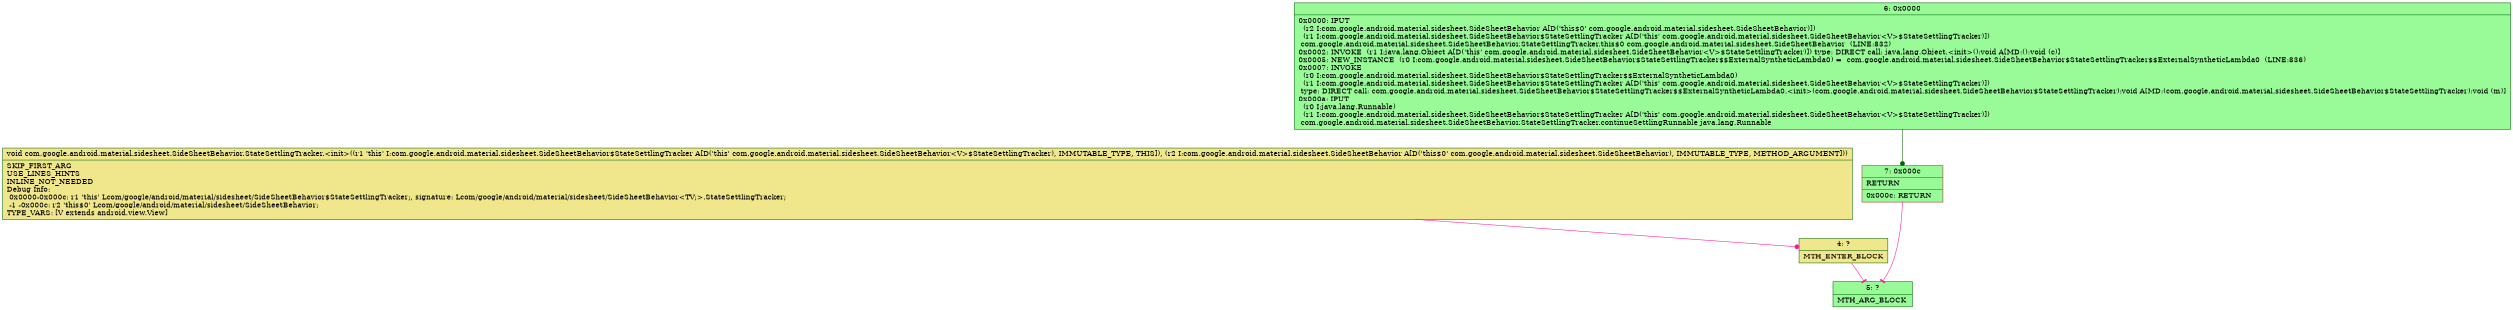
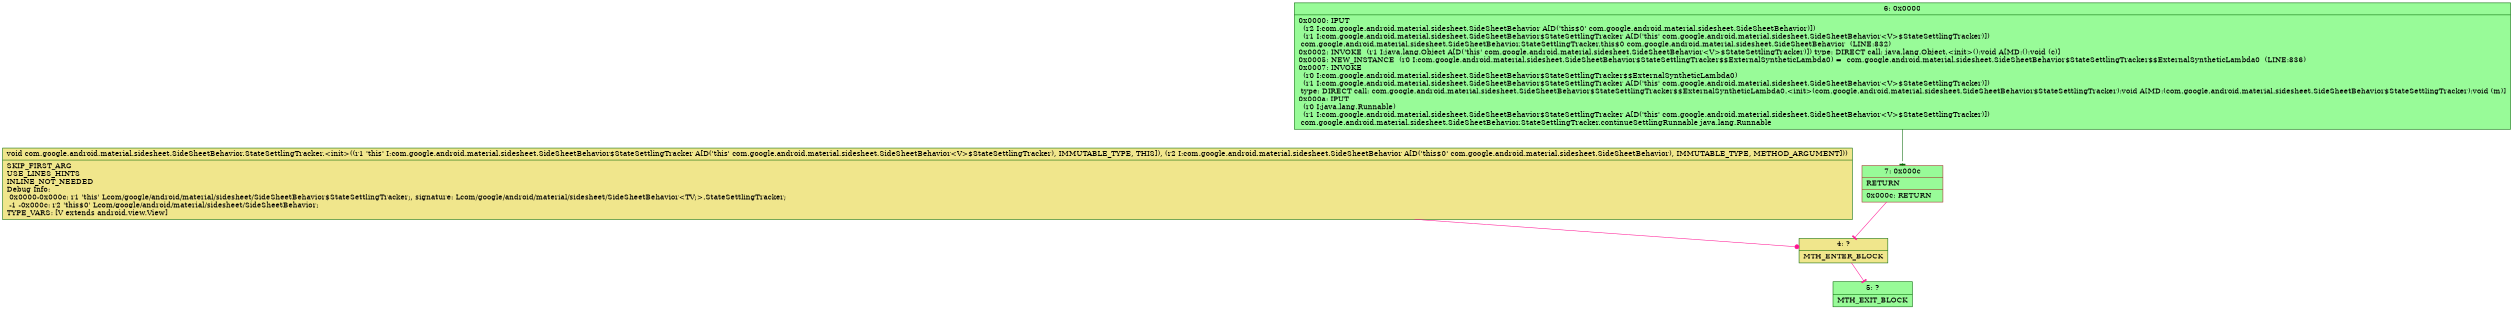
  digraph {
    node [color=darkgreen fillcolor=palegreen shape=record style=filled]
    edge [arrowhead=tee color=deeppink]
    n1 [fillcolor=khaki label="{4\:\ ?|MTH_ENTER_BLOCK\l}"]
-   n2 [label="{5\:\ ?|MTH_ARG_BLOCK\l}"]
+   n2 [label="{5\:\ ?|MTH_EXIT_BLOCK\l}"]
    n3 [label="{6\:\ 0x0000|0x0000: IPUT  \l  (r2 I:com.google.android.material.sidesheet.SideSheetBehavior A[D('this$0' com.google.android.material.sidesheet.SideSheetBehavior)])\l  (r1 I:com.google.android.material.sidesheet.SideSheetBehavior$StateSettlingTracker A[D('this' com.google.android.material.sidesheet.SideSheetBehavior\<V\>$StateSettlingTracker)])\l com.google.android.material.sidesheet.SideSheetBehavior.StateSettlingTracker.this$0 com.google.android.material.sidesheet.SideSheetBehavior  (LINE:832)\l0x0002: INVOKE  (r1 I:java.lang.Object A[D('this' com.google.android.material.sidesheet.SideSheetBehavior\<V\>$StateSettlingTracker)]) type: DIRECT call: java.lang.Object.\<init\>():void A[MD:():void (c)]\l0x0005: NEW_INSTANCE  (r0 I:com.google.android.material.sidesheet.SideSheetBehavior$StateSettlingTracker$$ExternalSyntheticLambda0) =  com.google.android.material.sidesheet.SideSheetBehavior$StateSettlingTracker$$ExternalSyntheticLambda0  (LINE:836)\l0x0007: INVOKE  \l  (r0 I:com.google.android.material.sidesheet.SideSheetBehavior$StateSettlingTracker$$ExternalSyntheticLambda0)\l  (r1 I:com.google.android.material.sidesheet.SideSheetBehavior$StateSettlingTracker A[D('this' com.google.android.material.sidesheet.SideSheetBehavior\<V\>$StateSettlingTracker)])\l type: DIRECT call: com.google.android.material.sidesheet.SideSheetBehavior$StateSettlingTracker$$ExternalSyntheticLambda0.\<init\>(com.google.android.material.sidesheet.SideSheetBehavior$StateSettlingTracker):void A[MD:(com.google.android.material.sidesheet.SideSheetBehavior$StateSettlingTracker):void (m)]\l0x000a: IPUT  \l  (r0 I:java.lang.Runnable)\l  (r1 I:com.google.android.material.sidesheet.SideSheetBehavior$StateSettlingTracker A[D('this' com.google.android.material.sidesheet.SideSheetBehavior\<V\>$StateSettlingTracker)])\l com.google.android.material.sidesheet.SideSheetBehavior.StateSettlingTracker.continueSettlingRunnable java.lang.Runnable \l}"]
    n4 [color=brown label="{7\:\ 0x000c|RETURN\l|0x000c: RETURN   \l}"]
    n5 [fillcolor=khaki label="{void com.google.android.material.sidesheet.SideSheetBehavior.StateSettlingTracker.\<init\>((r1 'this' I:com.google.android.material.sidesheet.SideSheetBehavior$StateSettlingTracker A[D('this' com.google.android.material.sidesheet.SideSheetBehavior\<V\>$StateSettlingTracker), IMMUTABLE_TYPE, THIS]), (r2 I:com.google.android.material.sidesheet.SideSheetBehavior A[D('this$0' com.google.android.material.sidesheet.SideSheetBehavior), IMMUTABLE_TYPE, METHOD_ARGUMENT]))  | SKIP_FIRST_ARG\lUSE_LINES_HINTS\lINLINE_NOT_NEEDED\lDebug Info:\l  0x0000\-0x000c: r1 'this' Lcom\/google\/android\/material\/sidesheet\/SideSheetBehavior$StateSettlingTracker;, signature: Lcom\/google\/android\/material\/sidesheet\/SideSheetBehavior\<TV;\>.StateSettlingTracker;\l  \-1 \-0x000c: r2 'this$0' Lcom\/google\/android\/material\/sidesheet\/SideSheetBehavior;\lTYPE_VARS: [V extends android.view.View]\l}"]
    n1 -> n2
-   n3 -> n4 [arrowhead=dot color=darkgreen]
-   n4 -> n2
+   n3 -> n4 [color=darkgreen]
+   n4 -> n1
    n5 -> n1 [arrowhead=dot]
  }
